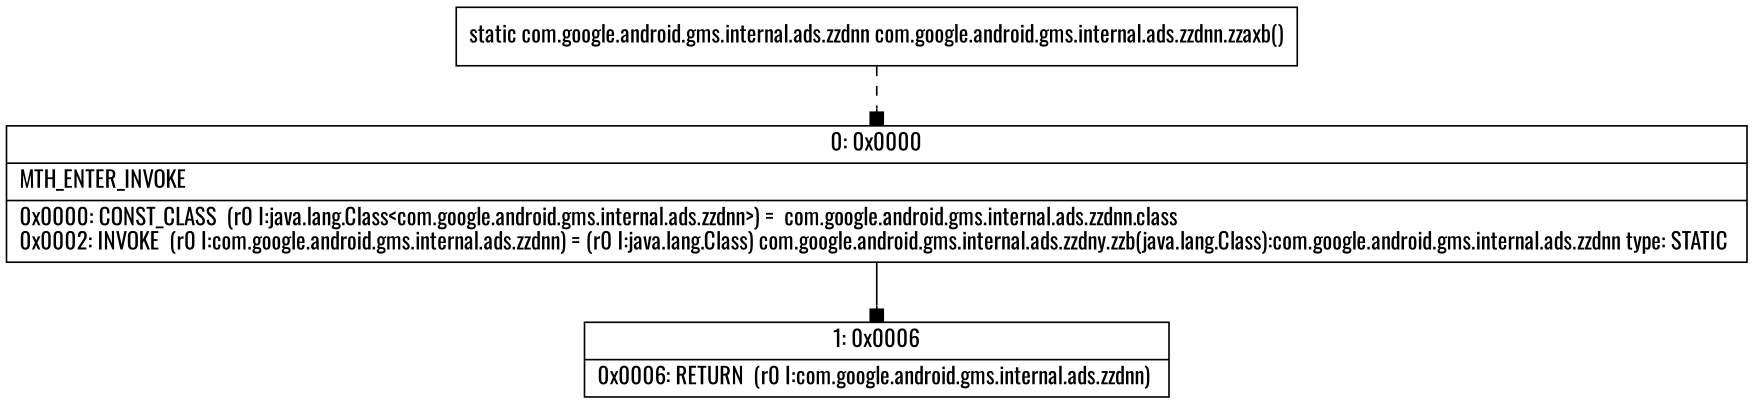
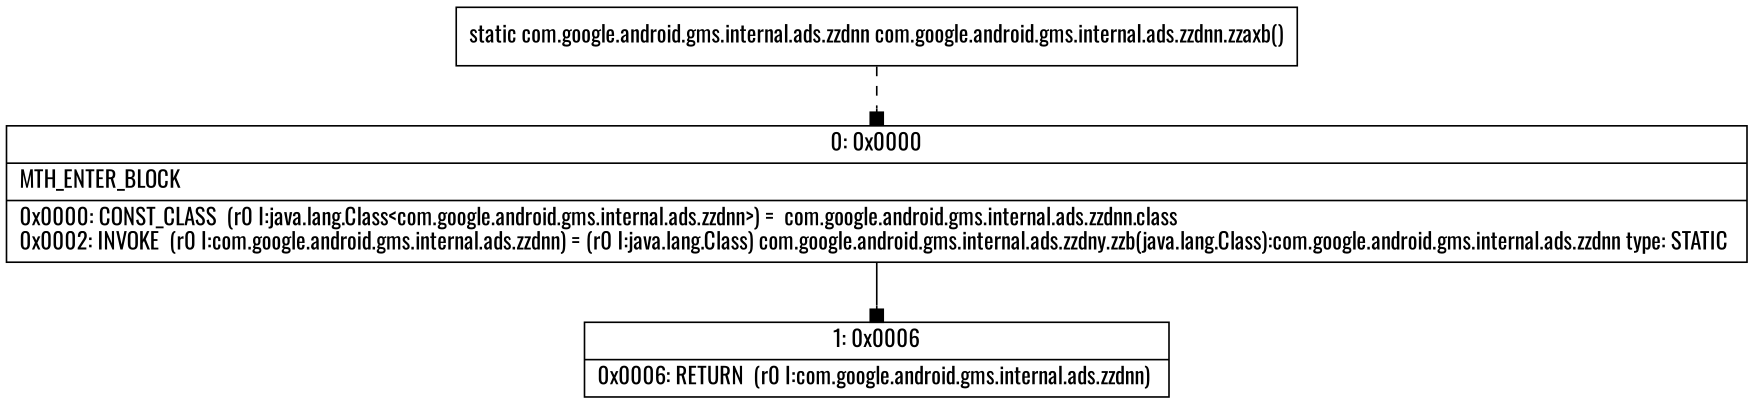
  digraph {
    fontname=Oswald
    node [shape=record fontname=Oswald]
    edge [arrowhead=box fontname=Oswald]
-   n1 [label="{0\:\ 0x0000|MTH_ENTER_INVOKE\l|0x0000: CONST_CLASS  (r0 I:java.lang.Class\<com.google.android.gms.internal.ads.zzdnn\>) =  com.google.android.gms.internal.ads.zzdnn.class \l0x0002: INVOKE  (r0 I:com.google.android.gms.internal.ads.zzdnn) = (r0 I:java.lang.Class) com.google.android.gms.internal.ads.zzdny.zzb(java.lang.Class):com.google.android.gms.internal.ads.zzdnn type: STATIC \l}"]
+   n1 [label="{0\:\ 0x0000|MTH_ENTER_BLOCK\l|0x0000: CONST_CLASS  (r0 I:java.lang.Class\<com.google.android.gms.internal.ads.zzdnn\>) =  com.google.android.gms.internal.ads.zzdnn.class \l0x0002: INVOKE  (r0 I:com.google.android.gms.internal.ads.zzdnn) = (r0 I:java.lang.Class) com.google.android.gms.internal.ads.zzdny.zzb(java.lang.Class):com.google.android.gms.internal.ads.zzdnn type: STATIC \l}"]
    n2 [label="{1\:\ 0x0006|0x0006: RETURN  (r0 I:com.google.android.gms.internal.ads.zzdnn) \l}"]
    n3 [label="{static com.google.android.gms.internal.ads.zzdnn com.google.android.gms.internal.ads.zzdnn.zzaxb() }"]
    n1 -> n2 [style=solid]
    n3 -> n1 [style=dashed]
  }
